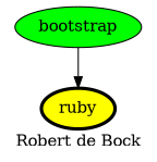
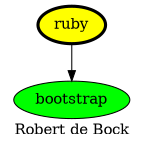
  digraph {
    label="Robert de Bock"
    node [style=filled]
    bootstrap [fillcolor=green]
    ruby [fillcolor=yellow penwidth=3]
-   bootstrap -> ruby
+   ruby -> bootstrap
  }
